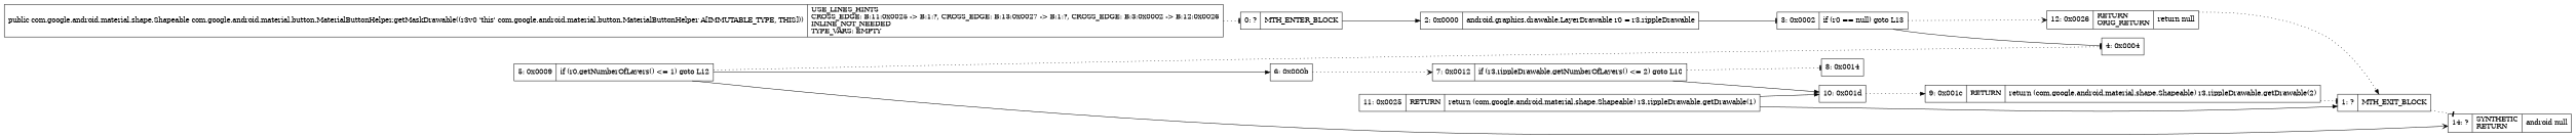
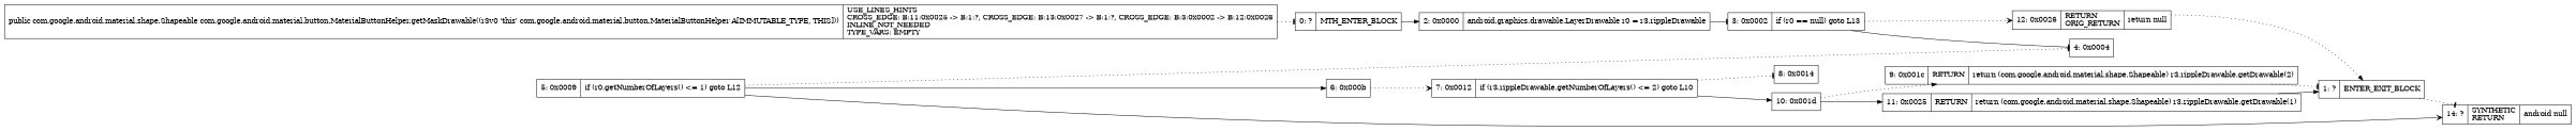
  digraph {
    rankdir=LR
    node [shape=record]
    edge [arrowhead=normal style=dotted]
    n1 [label="{0\:\ ?|MTH_ENTER_BLOCK\l}"]
    n2 [label="{2\:\ 0x0000|android.graphics.drawable.LayerDrawable r0 = r3.rippleDrawable\l}"]
    n3 [label="{3\:\ 0x0002|if (r0 == null) goto L13\l}"]
    n4 [label="{4\:\ 0x0004}"]
    n5 [label="{12\:\ 0x0026|RETURN\lORIG_RETURN\l|return null\l}"]
-   n6 [label="{1\:\ ?|MTH_EXIT_BLOCK\l}"]
+   n6 [label="{1\:\ ?|ENTER_EXIT_BLOCK\l}"]
    n7 [label="{5\:\ 0x0009|if (r0.getNumberOfLayers() \<= 1) goto L12\l}"]
    n8 [label="{6\:\ 0x000b}"]
    n9 [label="{14\:\ ?|SYNTHETIC\lRETURN\l|android null\l}"]
    n10 [label="{7\:\ 0x0012|if (r3.rippleDrawable.getNumberOfLayers() \<= 2) goto L10\l}"]
    n11 [label="{8\:\ 0x0014}"]
    n12 [label="{10\:\ 0x001d}"]
    n13 [label="{9\:\ 0x001c|RETURN\l|return (com.google.android.material.shape.Shapeable) r3.rippleDrawable.getDrawable(2)\l}"]
    n14 [label="{11\:\ 0x0025|RETURN\l|return (com.google.android.material.shape.Shapeable) r3.rippleDrawable.getDrawable(1)\l}"]
    n15 [label="{public com.google.android.material.shape.Shapeable com.google.android.material.button.MaterialButtonHelper.getMaskDrawable((r3v0 'this' com.google.android.material.button.MaterialButtonHelper A[IMMUTABLE_TYPE, THIS]))  | USE_LINES_HINTS\lCROSS_EDGE: B:11:0x0025 \-\> B:1:?, CROSS_EDGE: B:13:0x0027 \-\> B:1:?, CROSS_EDGE: B:3:0x0002 \-\> B:12:0x0026\lINLINE_NOT_NEEDED\lTYPE_VARS: EMPTY\l}"]
    n1 -> n2 [style=solid]
    n2 -> n3 [arrowhead=tee style=solid]
    n3 -> n4 [arrowhead=tee style=solid]
    n3 -> n5 [arrowhead=vee]
    n5 -> n6
    n6 -> n9 [arrowhead=tee]
    n7 -> n4 [arrowhead=tee]
    n7 -> n8 [style=solid]
    n7 -> n9 [arrowhead=vee style=solid]
    n8 -> n10 [arrowhead=vee]
    n10 -> n11 [arrowhead=tee]
    n10 -> n12 [style=solid]
    n12 -> n13
-   n14 -> n12 [style=solid]
+   n12 -> n14 [style=solid]
    n13 -> n6 [arrowhead=tee]
    n14 -> n6 [style=solid]
    n15 -> n1 [arrowhead=tee]
  }
